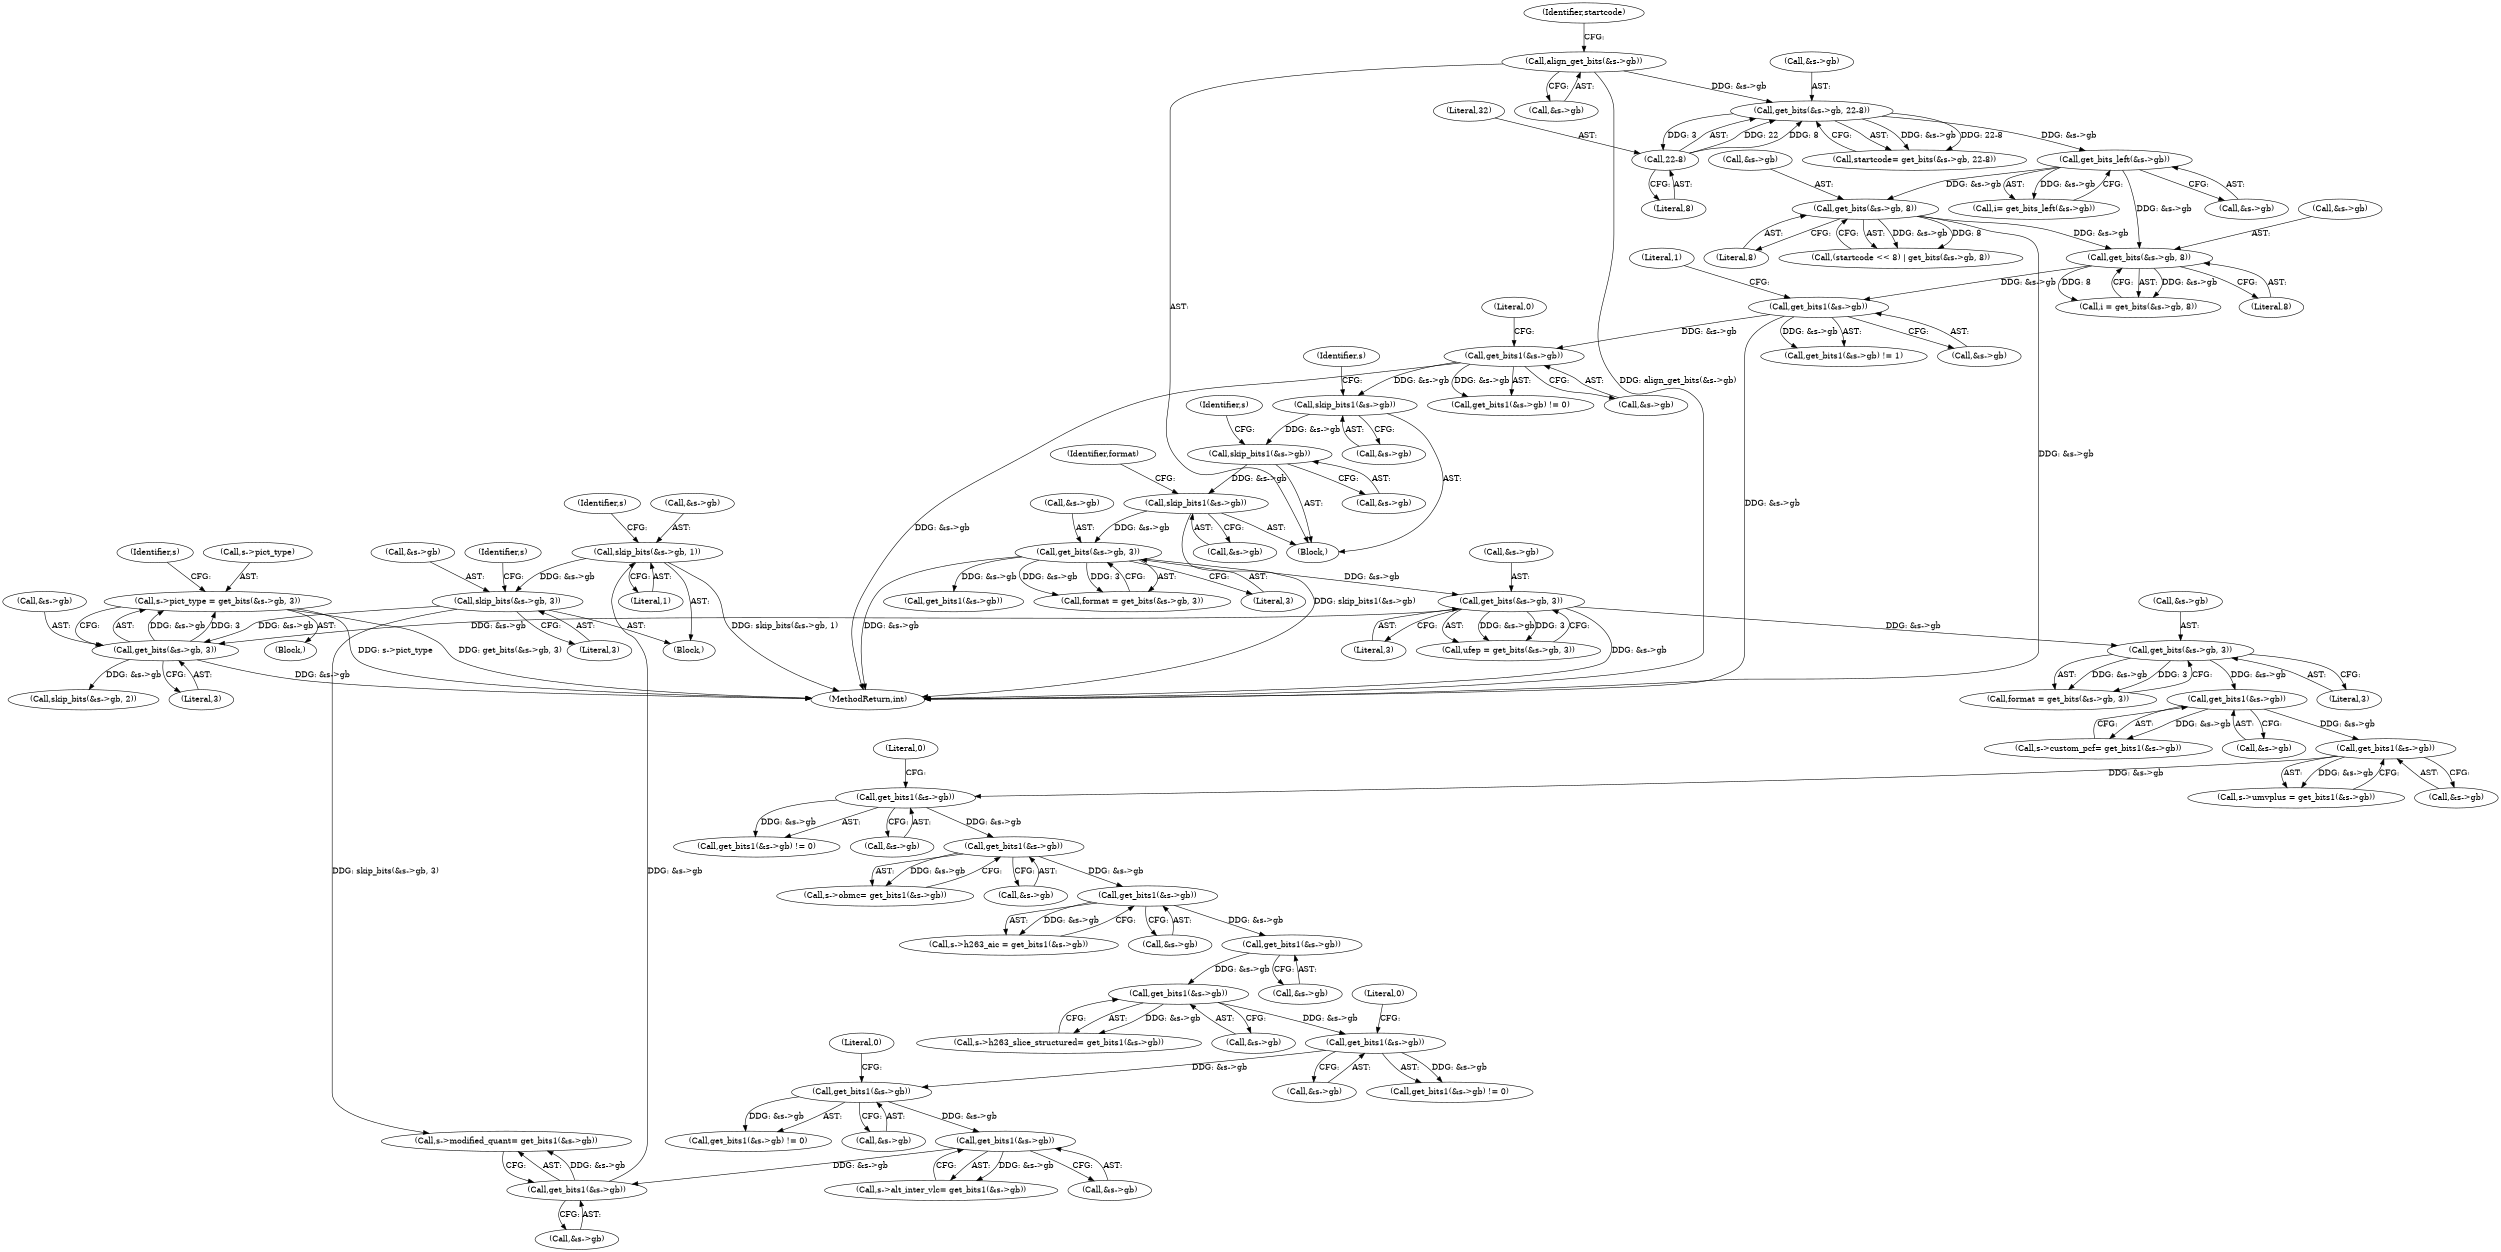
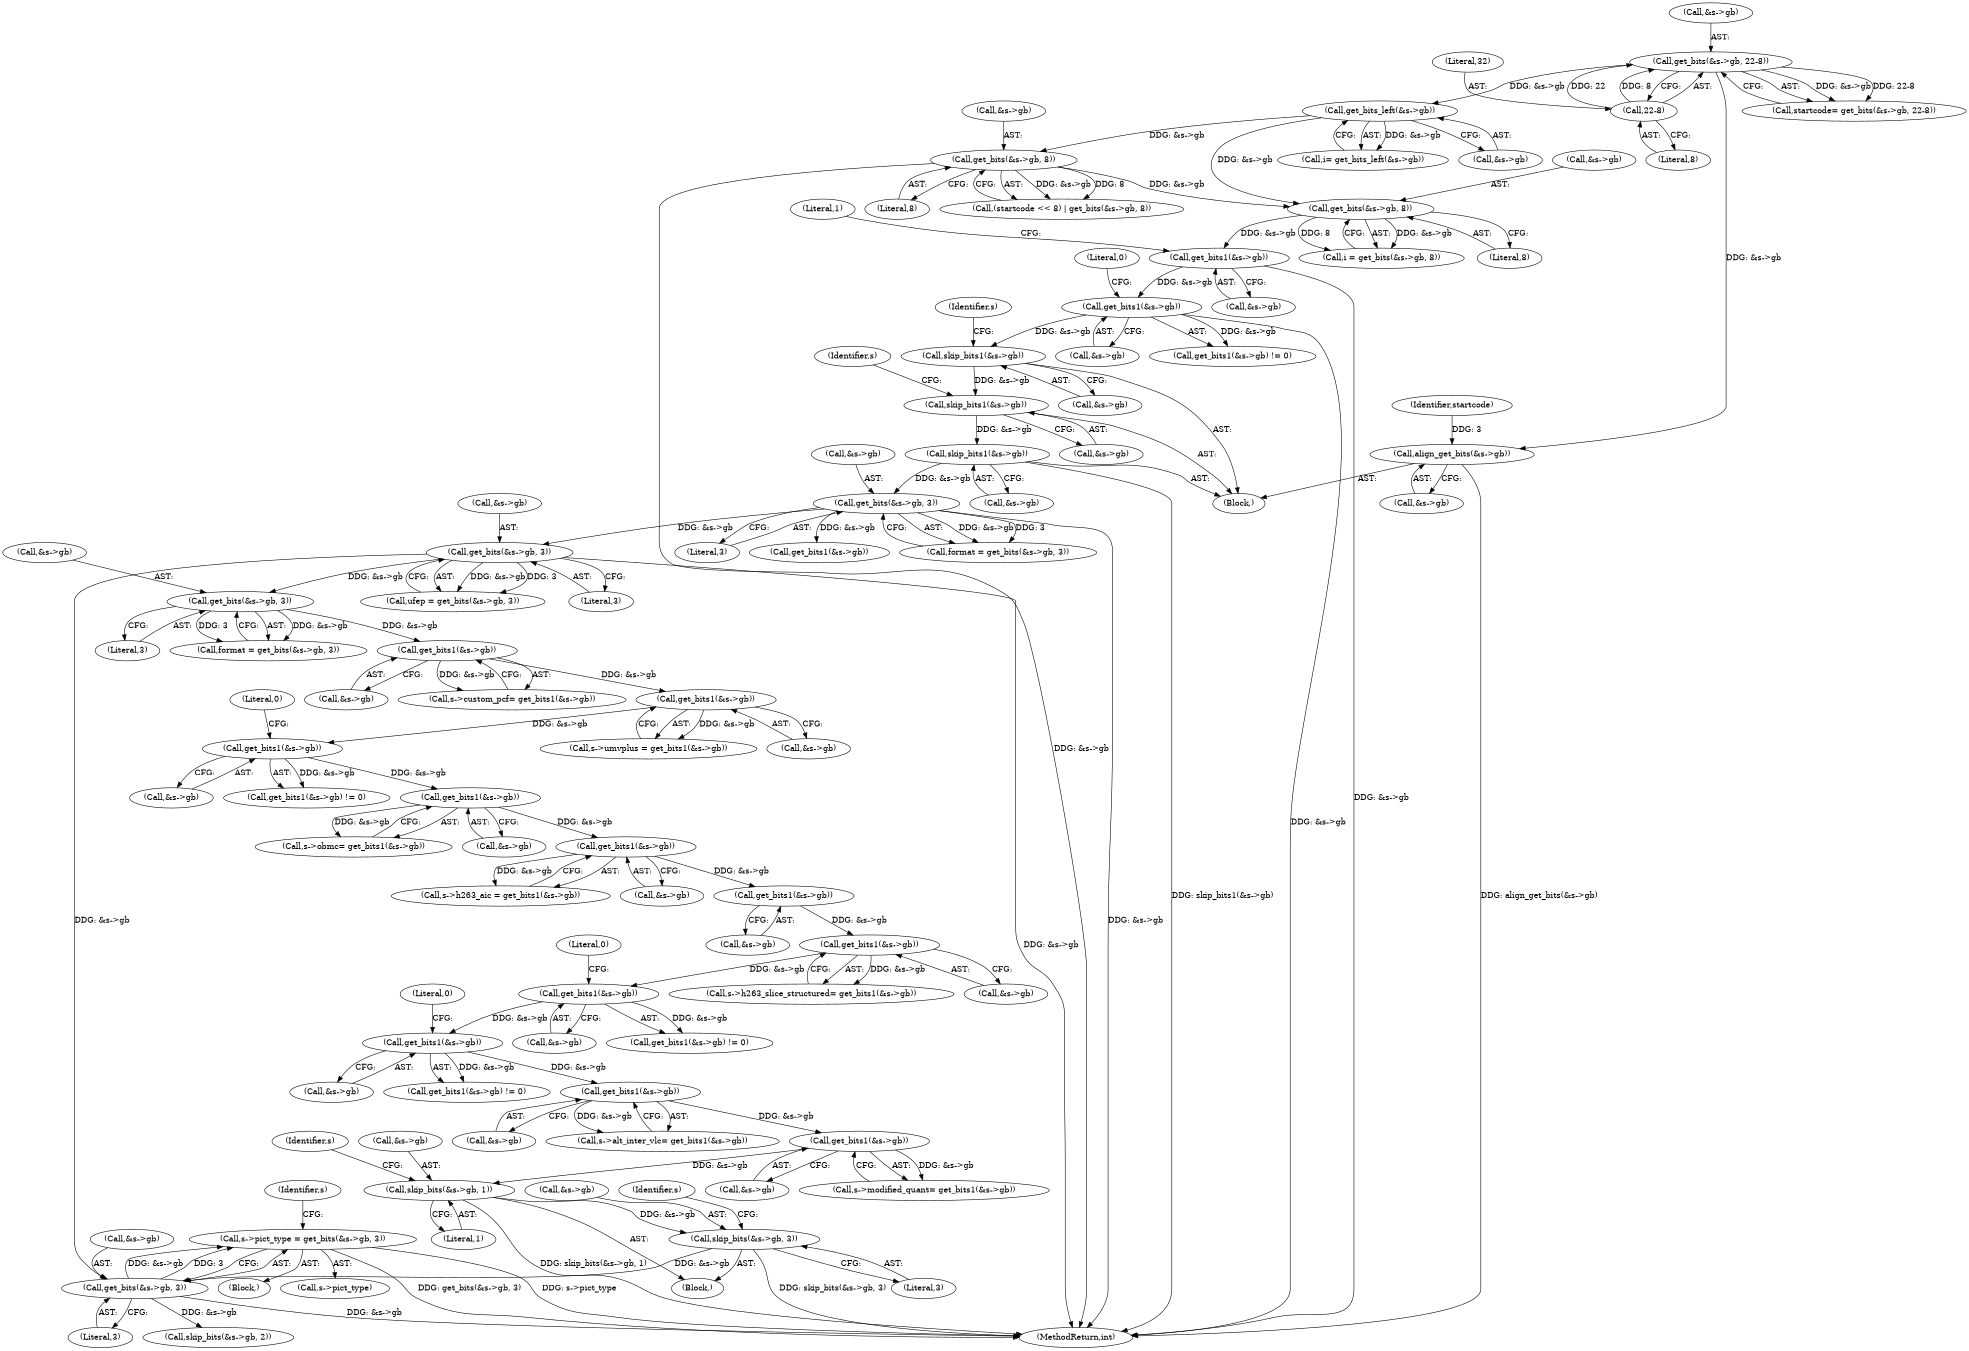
  digraph {
    n1 [label="(Call,s->pict_type = get_bits(&s->gb, 3))"]
    n2 [label="(Call,get_bits(&s->gb, 3))"]
    n3 [label="(Block,)"]
    n4 [label="(MethodReturn,int)"]
    n5 [label="(Call,skip_bits(&s->gb, 2))"]
    n6 [label="(Literal,3)"]
    n7 [label="(Call,skip_bits(&s->gb, 3))"]
    n8 [label="(Block,)"]
    n9 [label="(Literal,3)"]
    n10 [label="(Call,skip_bits(&s->gb, 1))"]
    n11 [label="(Literal,1)"]
    n12 [label="(Call,get_bits1(&s->gb))"]
    n13 [label="(Call,s->modified_quant= get_bits1(&s->gb))"]
    n14 [label="(Call,&s->gb)"]
    n15 [label="(Call,get_bits1(&s->gb))"]
    n16 [label="(Call,&s->gb)"]
    n17 [label="(Call,s->alt_inter_vlc= get_bits1(&s->gb))"]
    n18 [label="(Call,get_bits1(&s->gb))"]
    n19 [label="(Call,&s->gb)"]
    n20 [label="(Call,get_bits1(&s->gb) != 0)"]
    n21 [label="(Call,get_bits1(&s->gb))"]
    n22 [label="(Call,get_bits1(&s->gb) != 0)"]
    n23 [label="(Call,&s->gb)"]
    n24 [label="(Call,get_bits1(&s->gb))"]
    n25 [label="(Call,&s->gb)"]
    n26 [label="(Call,s->h263_slice_structured= get_bits1(&s->gb))"]
    n27 [label="(Call,get_bits1(&s->gb))"]
    n28 [label="(Call,&s->gb)"]
    n29 [label="(Call,get_bits1(&s->gb))"]
    n30 [label="(Call,s->h263_aic = get_bits1(&s->gb))"]
    n31 [label="(Call,&s->gb)"]
    n32 [label="(Call,get_bits1(&s->gb))"]
    n33 [label="(Call,s->obmc= get_bits1(&s->gb))"]
    n34 [label="(Call,&s->gb)"]
    n35 [label="(Call,get_bits1(&s->gb))"]
    n36 [label="(Call,&s->gb)"]
    n37 [label="(Call,get_bits1(&s->gb) != 0)"]
    n38 [label="(Call,get_bits1(&s->gb))"]
    n39 [label="(Call,&s->gb)"]
    n40 [label="(Call,s->umvplus = get_bits1(&s->gb))"]
    n41 [label="(Call,get_bits1(&s->gb))"]
    n42 [label="(Call,&s->gb)"]
    n43 [label="(Call,s->custom_pcf= get_bits1(&s->gb))"]
    n44 [label="(Call,get_bits(&s->gb, 3))"]
    n45 [label="(Literal,3)"]
    n46 [label="(Call,format = get_bits(&s->gb, 3))"]
    n47 [label="(Call,get_bits(&s->gb, 3))"]
    n48 [label="(Call,ufep = get_bits(&s->gb, 3))"]
    n49 [label="(Literal,3)"]
    n50 [label="(Call,get_bits(&s->gb, 3))"]
    n51 [label="(Literal,3)"]
    n52 [label="(Call,get_bits1(&s->gb))"]
    n53 [label="(Call,format = get_bits(&s->gb, 3))"]
    n54 [label="(Call,skip_bits1(&s->gb))"]
    n55 [label="(Call,&s->gb)"]
    n56 [label="(Block,)"]
    n57 [label="(Call,skip_bits1(&s->gb))"]
    n58 [label="(Call,&s->gb)"]
    n59 [label="(Call,skip_bits1(&s->gb))"]
    n60 [label="(Call,&s->gb)"]
    n61 [label="(Call,get_bits1(&s->gb))"]
    n62 [label="(Call,&s->gb)"]
    n63 [label="(Call,get_bits1(&s->gb) != 0)"]
    n64 [label="(Call,get_bits1(&s->gb))"]
    n65 [label="(Call,&s->gb)"]
-   n66 [label="(Call,get_bits1(&s->gb) != 1)"]
    n67 [label="(Call,get_bits(&s->gb, 8))"]
    n68 [label="(Literal,8)"]
    n69 [label="(Call,i = get_bits(&s->gb, 8))"]
    n70 [label="(Call,get_bits(&s->gb, 8))"]
    n71 [label="(Literal,8)"]
    n72 [label="(Call,(startcode << 8) | get_bits(&s->gb, 8))"]
    n73 [label="(Call,get_bits_left(&s->gb))"]
    n74 [label="(Call,&s->gb)"]
    n75 [label="(Call,i= get_bits_left(&s->gb))"]
    n76 [label="(Call,get_bits(&s->gb, 22-8))"]
    n77 [label="(Call,22-8)"]
    n78 [label="(Call,startcode= get_bits(&s->gb, 22-8))"]
    n79 [label="(Literal,8)"]
    n80 [label="(Call,align_get_bits(&s->gb))"]
    n81 [label="(Call,&s->gb)"]
    n82 [label="(Literal,0)"]
    n83 [label="(Call,&s->gb)"]
    n84 [label="(Identifier,s)"]
    n85 [label="(Literal,0)"]
    n86 [label="(Call,s->pict_type)"]
    n87 [label="(Identifier,s)"]
    n88 [label="(Identifier,s)"]
    n89 [label="(Call,&s->gb)"]
    n90 [label="(Call,&s->gb)"]
    n91 [label="(Call,&s->gb)"]
    n92 [label="(Identifier,s)"]
    n93 [label="(Call,&s->gb)"]
    n94 [label="(Identifier,startcode)"]
    n95 [label="(Literal,1)"]
-   n96 [label="(Identifier,format)"]
    n97 [label="(Call,&s->gb)"]
    n98 [label="(Call,&s->gb)"]
    n99 [label="(Literal,0)"]
    n100 [label="(Call,&s->gb)"]
    n101 [label="(Literal,0)"]
    n102 [label="(Call,&s->gb)"]
    n103 [label="(Literal,32)"]
    n104 [label="(Identifier,s)"]
    n1 -> n2 [label="CFG: "]
    n1 -> n3 [label="AST: "]
    n1 -> n4 [label="DDG: get_bits(&s->gb, 3)"]
    n1 -> n4 [label="DDG: s->pict_type"]
    n2 -> n1 [label="AST: "]
    n2 -> n1 [label="DDG: &s->gb"]
    n2 -> n1 [label="DDG: 3"]
    n2 -> n4 [label="DDG: &s->gb"]
    n2 -> n5 [label="DDG: &s->gb"]
    n2 -> n6 [label="CFG: "]
    n6 -> n2 [label="AST: "]
    n7 -> n2 [label="DDG: &s->gb"]
-   n7 -> n13 [label="DDG: skip_bits(&s->gb, 3)"]
+   n7 -> n4 [label="DDG: skip_bits(&s->gb, 3)"]
    n7 -> n8 [label="AST: "]
    n7 -> n9 [label="CFG: "]
    n9 -> n7 [label="AST: "]
    n10 -> n4 [label="DDG: skip_bits(&s->gb, 1)"]
    n10 -> n7 [label="DDG: &s->gb"]
    n10 -> n8 [label="AST: "]
    n10 -> n11 [label="CFG: "]
    n11 -> n10 [label="AST: "]
    n12 -> n10 [label="DDG: &s->gb"]
    n12 -> n13 [label="AST: "]
    n12 -> n13 [label="DDG: &s->gb"]
    n12 -> n14 [label="CFG: "]
    n13 -> n12 [label="CFG: "]
    n14 -> n12 [label="AST: "]
    n15 -> n12 [label="DDG: &s->gb"]
    n15 -> n16 [label="CFG: "]
    n15 -> n17 [label="AST: "]
    n15 -> n17 [label="DDG: &s->gb"]
    n16 -> n15 [label="AST: "]
    n17 -> n15 [label="CFG: "]
    n18 -> n15 [label="DDG: &s->gb"]
    n18 -> n19 [label="CFG: "]
    n18 -> n20 [label="AST: "]
    n18 -> n20 [label="DDG: &s->gb"]
    n19 -> n18 [label="AST: "]
    n21 -> n18 [label="DDG: &s->gb"]
    n21 -> n22 [label="AST: "]
    n21 -> n22 [label="DDG: &s->gb"]
    n21 -> n23 [label="CFG: "]
    n23 -> n21 [label="AST: "]
    n24 -> n21 [label="DDG: &s->gb"]
    n24 -> n25 [label="CFG: "]
    n24 -> n26 [label="AST: "]
    n24 -> n26 [label="DDG: &s->gb"]
    n25 -> n24 [label="AST: "]
    n26 -> n24 [label="CFG: "]
    n27 -> n24 [label="DDG: &s->gb"]
    n27 -> n28 [label="CFG: "]
    n28 -> n27 [label="AST: "]
    n29 -> n27 [label="DDG: &s->gb"]
    n29 -> n30 [label="AST: "]
    n29 -> n30 [label="DDG: &s->gb"]
    n29 -> n31 [label="CFG: "]
    n30 -> n29 [label="CFG: "]
    n31 -> n29 [label="AST: "]
    n32 -> n29 [label="DDG: &s->gb"]
    n32 -> n33 [label="AST: "]
    n32 -> n33 [label="DDG: &s->gb"]
    n32 -> n34 [label="CFG: "]
    n33 -> n32 [label="CFG: "]
    n34 -> n32 [label="AST: "]
    n35 -> n32 [label="DDG: &s->gb"]
    n35 -> n36 [label="CFG: "]
    n35 -> n37 [label="AST: "]
    n35 -> n37 [label="DDG: &s->gb"]
    n36 -> n35 [label="AST: "]
    n38 -> n35 [label="DDG: &s->gb"]
    n38 -> n39 [label="CFG: "]
    n38 -> n40 [label="AST: "]
    n38 -> n40 [label="DDG: &s->gb"]
    n39 -> n38 [label="AST: "]
    n40 -> n38 [label="CFG: "]
    n41 -> n38 [label="DDG: &s->gb"]
    n41 -> n42 [label="CFG: "]
    n41 -> n43 [label="AST: "]
    n41 -> n43 [label="DDG: &s->gb"]
    n42 -> n41 [label="AST: "]
    n43 -> n41 [label="CFG: "]
    n44 -> n41 [label="DDG: &s->gb"]
    n44 -> n45 [label="CFG: "]
    n44 -> n46 [label="AST: "]
    n44 -> n46 [label="DDG: &s->gb"]
    n44 -> n46 [label="DDG: 3"]
    n45 -> n44 [label="AST: "]
    n46 -> n44 [label="CFG: "]
    n47 -> n2 [label="DDG: &s->gb"]
    n47 -> n4 [label="DDG: &s->gb"]
    n47 -> n44 [label="DDG: &s->gb"]
    n47 -> n48 [label="AST: "]
    n47 -> n48 [label="DDG: &s->gb"]
    n47 -> n48 [label="DDG: 3"]
    n47 -> n49 [label="CFG: "]
    n48 -> n47 [label="CFG: "]
    n49 -> n47 [label="AST: "]
    n50 -> n4 [label="DDG: &s->gb"]
    n50 -> n47 [label="DDG: &s->gb"]
    n50 -> n51 [label="CFG: "]
    n50 -> n52 [label="DDG: &s->gb"]
    n50 -> n53 [label="AST: "]
    n50 -> n53 [label="DDG: &s->gb"]
    n50 -> n53 [label="DDG: 3"]
    n51 -> n50 [label="AST: "]
    n53 -> n50 [label="CFG: "]
    n54 -> n4 [label="DDG: skip_bits1(&s->gb)"]
    n54 -> n50 [label="DDG: &s->gb"]
    n54 -> n55 [label="CFG: "]
    n54 -> n56 [label="AST: "]
    n55 -> n54 [label="AST: "]
    n57 -> n54 [label="DDG: &s->gb"]
    n57 -> n56 [label="AST: "]
    n57 -> n58 [label="CFG: "]
    n58 -> n57 [label="AST: "]
    n59 -> n56 [label="AST: "]
    n59 -> n57 [label="DDG: &s->gb"]
    n59 -> n60 [label="CFG: "]
    n60 -> n59 [label="AST: "]
    n61 -> n4 [label="DDG: &s->gb"]
    n61 -> n59 [label="DDG: &s->gb"]
    n61 -> n62 [label="CFG: "]
    n61 -> n63 [label="AST: "]
    n61 -> n63 [label="DDG: &s->gb"]
    n62 -> n61 [label="AST: "]
    n64 -> n4 [label="DDG: &s->gb"]
    n64 -> n61 [label="DDG: &s->gb"]
    n64 -> n65 [label="CFG: "]
-   n64 -> n66 [label="AST: "]
-   n64 -> n66 [label="DDG: &s->gb"]
    n65 -> n64 [label="AST: "]
    n67 -> n64 [label="DDG: &s->gb"]
    n67 -> n68 [label="CFG: "]
    n67 -> n69 [label="AST: "]
    n67 -> n69 [label="DDG: &s->gb"]
    n67 -> n69 [label="DDG: 8"]
    n68 -> n67 [label="AST: "]
    n69 -> n67 [label="CFG: "]
    n70 -> n4 [label="DDG: &s->gb"]
    n70 -> n67 [label="DDG: &s->gb"]
    n70 -> n71 [label="CFG: "]
    n70 -> n72 [label="AST: "]
    n70 -> n72 [label="DDG: &s->gb"]
    n70 -> n72 [label="DDG: 8"]
    n71 -> n70 [label="AST: "]
    n72 -> n70 [label="CFG: "]
    n73 -> n67 [label="DDG: &s->gb"]
    n73 -> n70 [label="DDG: &s->gb"]
    n73 -> n74 [label="CFG: "]
    n73 -> n75 [label="AST: "]
    n73 -> n75 [label="DDG: &s->gb"]
    n74 -> n73 [label="AST: "]
    n75 -> n73 [label="CFG: "]
    n76 -> n73 [label="DDG: &s->gb"]
-   n76 -> n77 [label="DDG: 3"]
+   n76 -> n77 [label="CFG: "]
    n76 -> n78 [label="AST: "]
    n76 -> n78 [label="DDG: &s->gb"]
    n76 -> n78 [label="DDG: 22-8"]
    n77 -> n76 [label="AST: "]
    n77 -> n76 [label="DDG: 22"]
    n77 -> n76 [label="DDG: 8"]
    n77 -> n79 [label="CFG: "]
    n78 -> n76 [label="CFG: "]
    n79 -> n77 [label="AST: "]
    n80 -> n4 [label="DDG: align_get_bits(&s->gb)"]
    n80 -> n56 [label="AST: "]
-   n80 -> n76 [label="DDG: &s->gb"]
+   n76 -> n80 [label="DDG: &s->gb"]
    n80 -> n81 [label="CFG: "]
    n81 -> n80 [label="AST: "]
    n82 -> n35 [label="CFG: "]
    n83 -> n44 [label="AST: "]
    n84 -> n7 [label="CFG: "]
    n85 -> n21 [label="CFG: "]
-   n86 -> n1 [label="AST: "]
+   n1 -> n86 [label="AST: "]
    n87 -> n57 [label="CFG: "]
    n88 -> n1 [label="CFG: "]
    n89 -> n2 [label="AST: "]
    n90 -> n7 [label="AST: "]
    n91 -> n76 [label="AST: "]
    n92 -> n59 [label="CFG: "]
    n93 -> n10 [label="AST: "]
-   n94 -> n80 [label="CFG: "]
+   n94 -> n80 [label="DDG: 3"]
    n95 -> n64 [label="CFG: "]
-   n96 -> n54 [label="CFG: "]
    n97 -> n67 [label="AST: "]
    n98 -> n70 [label="AST: "]
    n99 -> n18 [label="CFG: "]
    n100 -> n47 [label="AST: "]
    n101 -> n61 [label="CFG: "]
    n102 -> n50 [label="AST: "]
    n103 -> n77 [label="AST: "]
    n104 -> n10 [label="CFG: "]
  }
